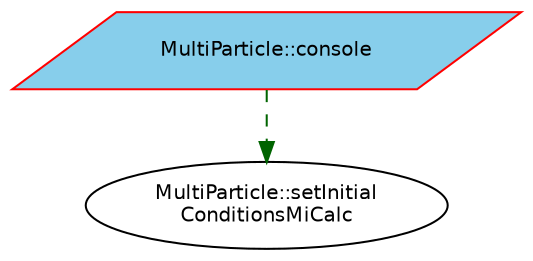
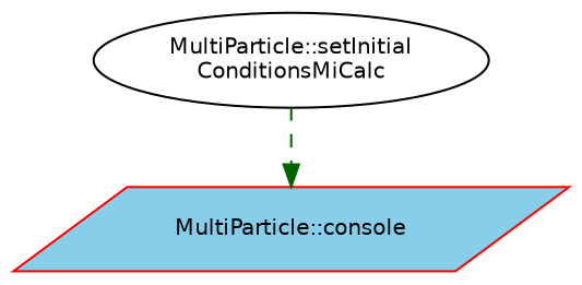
  digraph {
    rankdir=TB
    node [fontname=Helvetica fontsize=10 style=filled]
    n1 [color=black fillcolor=white fontcolor=black height=0.2 label="MultiParticle::setInitial\lConditionsMiCalc" shape=ellipse width=0.4]
    n2 [color=red fillcolor=skyblue height=0.2 label="MultiParticle::console" shape=parallelogram width=0.4]
-   n2 -> n1 [color=darkgreen fontname=Helvetica fontsize=10 labelfontname=Helvetica labelfontsize=10 style=dashed]
+   n1 -> n2 [color=darkgreen fontname=Helvetica fontsize=10 labelfontname=Helvetica labelfontsize=10 style=dashed]
  }
